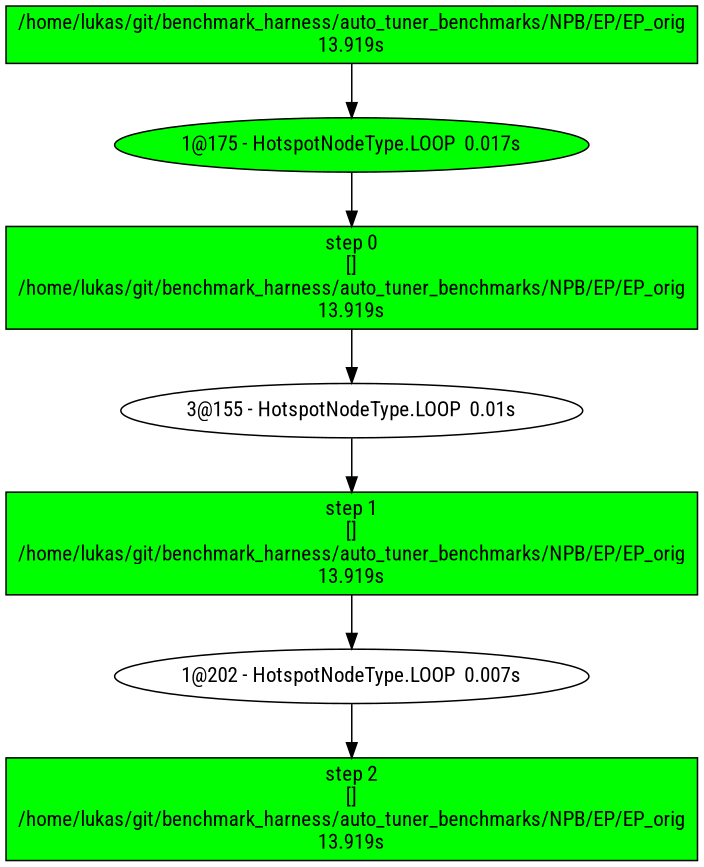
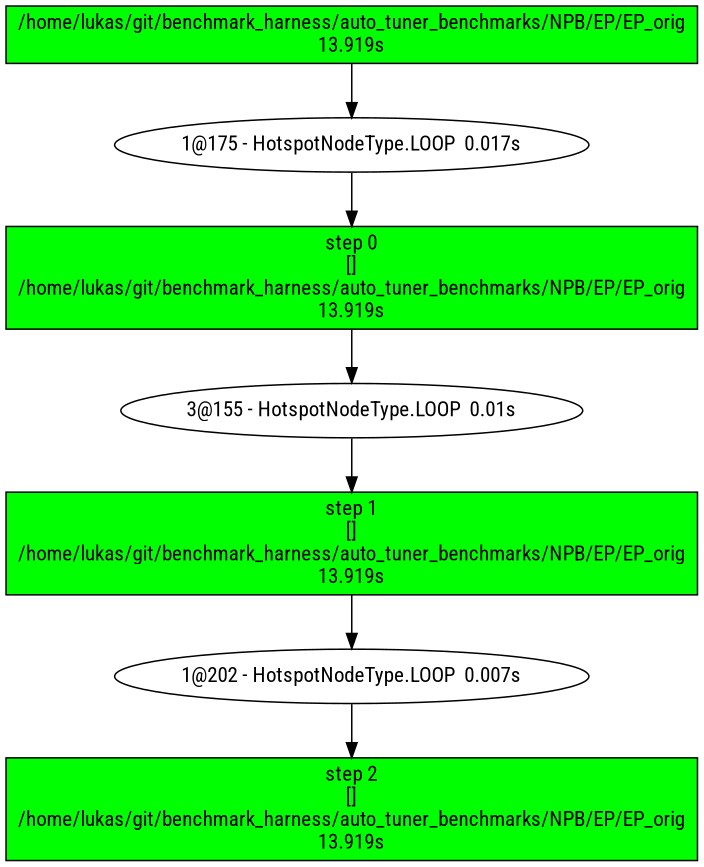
  strict digraph {
    fontname="Roboto Condensed"
    node [color=black fillcolor=green shape=box style=filled fontname="Roboto Condensed"]
    edge [fontname="Roboto Condensed"]
    "/home/lukas/git/benchmark_harness/auto_tuner_benchmarks/NPB/EP/EP_orig\n13.919s"
-   "1@175 - HotspotNodeType.LOOP  0.017s" [shape=""]
+   "1@175 - HotspotNodeType.LOOP  0.017s" [fillcolor=white shape=""]
    "step 0\n[]\n/home/lukas/git/benchmark_harness/auto_tuner_benchmarks/NPB/EP/EP_orig\n13.919s"
    "3@155 - HotspotNodeType.LOOP  0.01s" [fillcolor=white shape=""]
    "step 1\n[]\n/home/lukas/git/benchmark_harness/auto_tuner_benchmarks/NPB/EP/EP_orig\n13.919s"
    "1@202 - HotspotNodeType.LOOP  0.007s" [fillcolor=white shape=""]
    "step 2\n[]\n/home/lukas/git/benchmark_harness/auto_tuner_benchmarks/NPB/EP/EP_orig\n13.919s"
    "/home/lukas/git/benchmark_harness/auto_tuner_benchmarks/NPB/EP/EP_orig\n13.919s" -> "1@175 - HotspotNodeType.LOOP  0.017s"
    "1@175 - HotspotNodeType.LOOP  0.017s" -> "step 0\n[]\n/home/lukas/git/benchmark_harness/auto_tuner_benchmarks/NPB/EP/EP_orig\n13.919s"
    "step 0\n[]\n/home/lukas/git/benchmark_harness/auto_tuner_benchmarks/NPB/EP/EP_orig\n13.919s" -> "3@155 - HotspotNodeType.LOOP  0.01s"
    "3@155 - HotspotNodeType.LOOP  0.01s" -> "step 1\n[]\n/home/lukas/git/benchmark_harness/auto_tuner_benchmarks/NPB/EP/EP_orig\n13.919s"
    "step 1\n[]\n/home/lukas/git/benchmark_harness/auto_tuner_benchmarks/NPB/EP/EP_orig\n13.919s" -> "1@202 - HotspotNodeType.LOOP  0.007s"
    "1@202 - HotspotNodeType.LOOP  0.007s" -> "step 2\n[]\n/home/lukas/git/benchmark_harness/auto_tuner_benchmarks/NPB/EP/EP_orig\n13.919s"
  }
